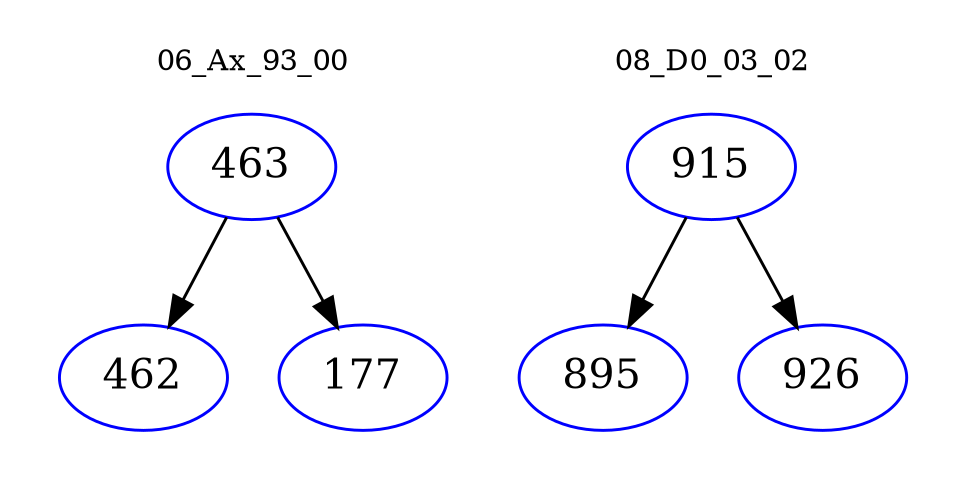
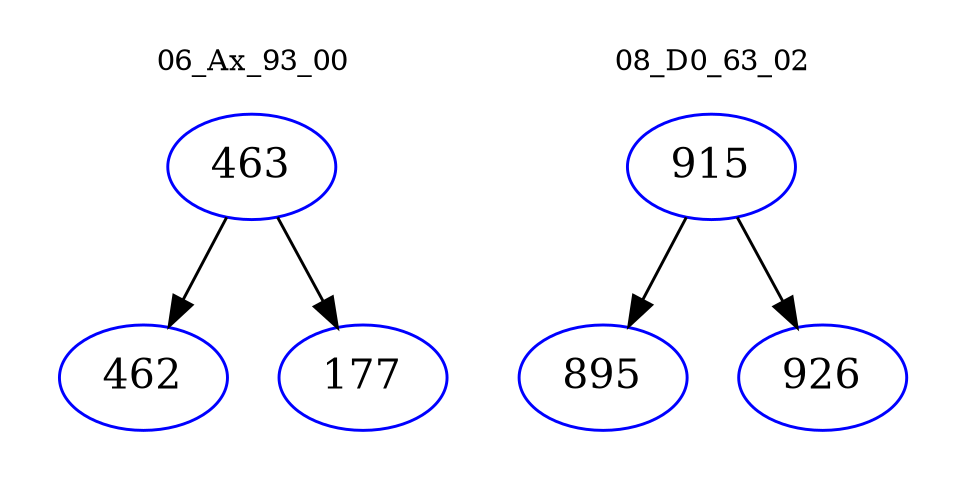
  digraph {
    node [color=blue]
    edge [color=black]
    n1 [label=463]
    n2 [label=462]
    n3 [label=177]
    n4 [label=915]
    n5 [label=895]
    n6 [label=926]
    subgraph cluster_1 {
      color=white
      fontsize=10
      label="06_Ax_93_00"
      n1
      n2
      n3
    }
    subgraph cluster_2 {
      color=white
      fontsize=10
-     label="08_D0_03_02"
+     label="08_D0_63_02"
      n4
      n5
      n6
    }
    n1 -> n2
    n1 -> n3
    n4 -> n5
    n4 -> n6
  }
